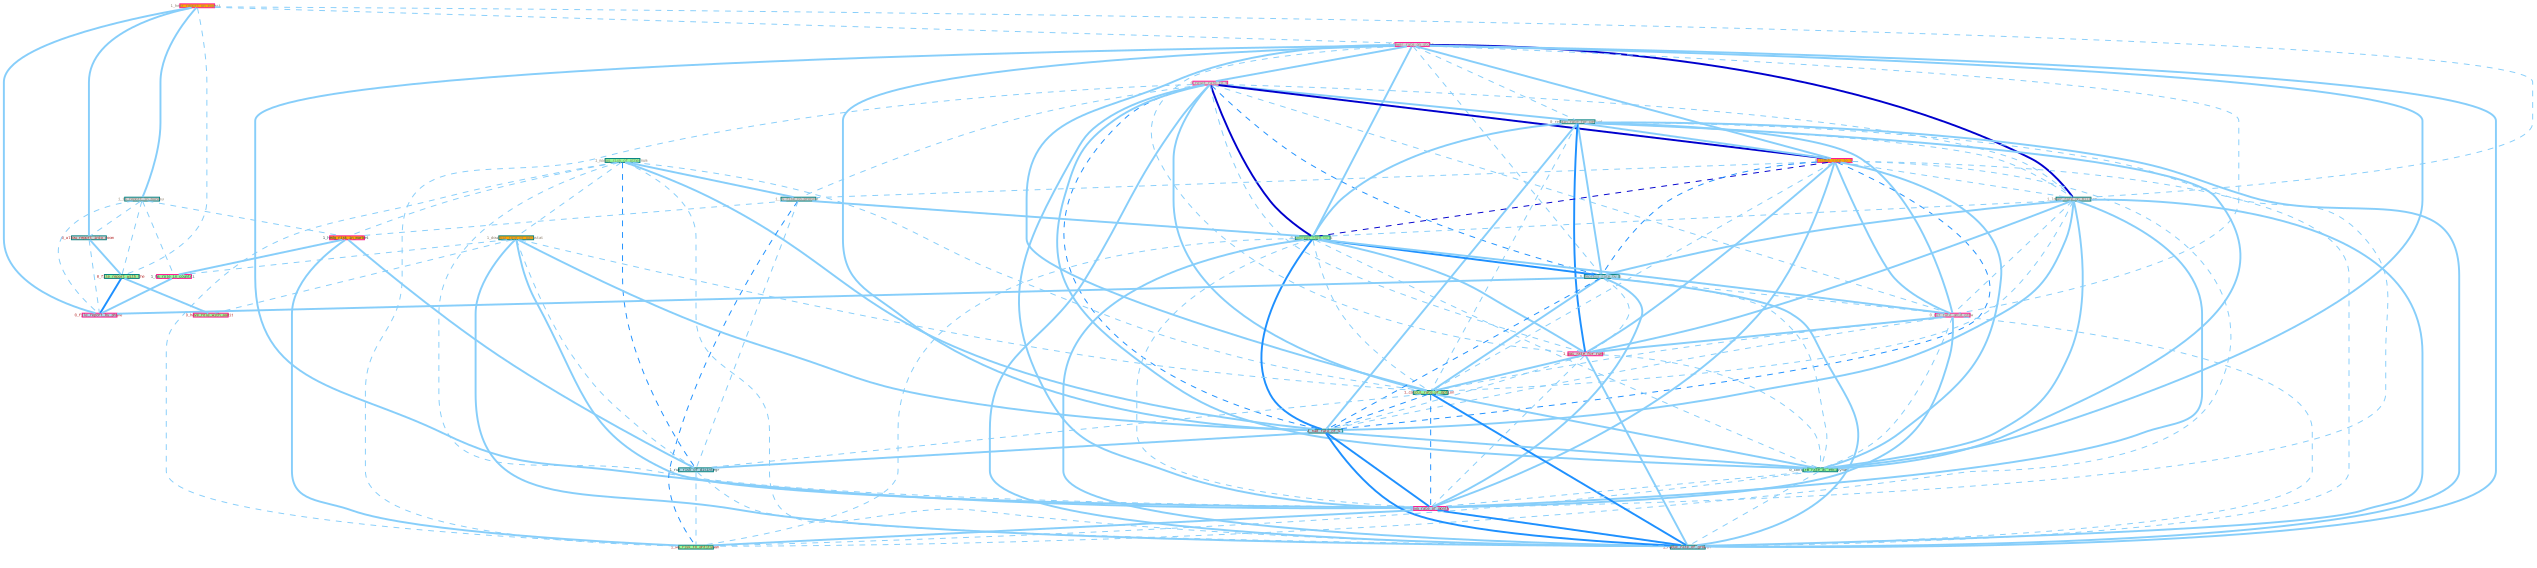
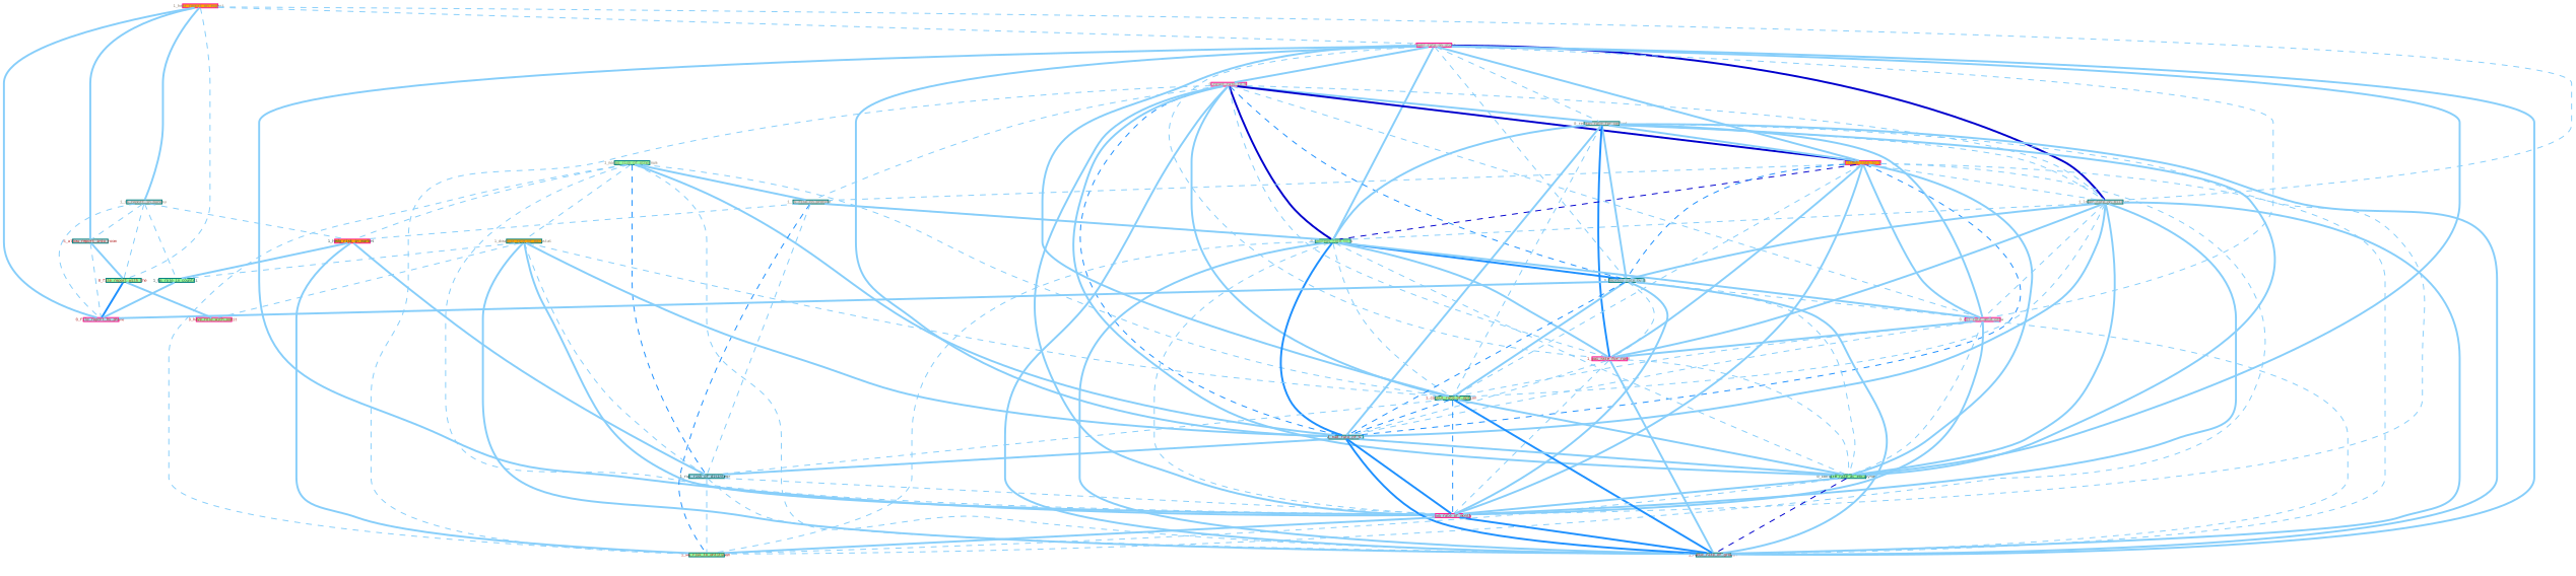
  graph {
    fontname="Liberation Mono"
    node [color=teal fillcolor=lightgrey fixedsize=true fontcolor="#8b7d6b" fontname="Liberation Mono" fontsize=4 shape=polygon style=filled]
    edge [color="#87cefa" fontname="Liberation Mono" style=dashed w=1]
    "1_hear_report_on_experi " [color=deeppink fillcolor=orange height=.06 width=.5]
    "1_is_report_in_bureau " [height=.06 width=.5]
    "1_lower_rate_on_stock " [color=deeppink height=.06 width=.5]
    "0_reset_rate_to_% " [color=deeppink height=.06 width=.5]
    "0_retain_rate_for_period " [height=.06 width=.5]
    "0_slash_rate_to_% " [color=deeppink fillcolor=orange height=.06 width=.5]
    "1_manag_risk_of_othernum " [fillcolor=palegreen height=.06 width=.5]
    "1_lower_rate_on_billion " [height=.06 width=.5]
    "1_'s_risk_to_protest " [height=.06 width=.5]
    "0_increas_rate_to_% " [fillcolor=palegreen height=.06 width=.5]
    "0_depress_rate_by_% " [fillcolor=lightblue height=.06 width=.5]
    "1_downsiz_role_of_parastat " [fillcolor=orange height=.06 width=.5]
    "0_cut_rate_amid_grow " [color=deeppink height=.06 width=.5]
    "1_pai_rate_for_fund " [color=deeppink fontcolor="#b22222" height=.06 width=.5]
-   "0_allow_report_into_room " [fontcolor="#b22222" height=.06 width=.5]
+   "0_allow_report_into_room " [fontcolor="#b22222" height=.06 width=.5 label="5_allow_report_into_room"]
    "0_file_report_with_the " [fillcolor=palegreen fontcolor="#b22222" height=.06 width=.5]
    "1_calcul_rate_of_option " [fillcolor=palegreen fontcolor="#b22222" height=.06 width=.5]
    "1_had_rate_of_% " [fillcolor=lightblue fontcolor="#b22222" height=.06 width=.5]
    "0_file_report_by_phone " [color=deeppink fillcolor=lightblue fontcolor="#b22222" height=.06 width=.5]
    "0_have_role_with_audit " [color=deeppink fillcolor=palegreen fontcolor="#b22222" height=.06 width=.5]
    "1_wa_rate_of_month " [color=deeppink fillcolor=lightblue fontcolor="#b22222" height=.06 width=.5]
    "1_wa_risk_to_entitynam " [fillcolor=palegreen fontcolor="#b22222" height=.06 width=.5]
    "1_reduc_rate_of_growth " [fillcolor=lightblue fontcolor="#b22222" height=.06 width=.5]
    "1_hedg_risk_in_market " [color=deeppink fillcolor=orange fontcolor="#2f4f4f" height=.06 width=.5]
-   "1_ha_role_in_countri " [color=deeppink fillcolor=palegreen fontcolor="#2f4f4f" height=.06 width=.5]
+   "1_ha_role_in_countri " [fillcolor=palegreen fontcolor="#2f4f4f" height=.06 width=.5]
    "0_confirm_rate_at_entitynam " [fillcolor=palegreen fontcolor="#2f4f4f" height=.06 width=.5]
    "1_run_risk_of_disintegr " [fillcolor=lightblue fontcolor="#2f4f4f" height=.06 width=.5]
    subgraph sub_1 {
      "1_hear_report_on_experi "
      "1_is_report_in_bureau "
      "1_lower_rate_on_stock "
      "0_reset_rate_to_% "
      "0_retain_rate_for_period "
      "0_slash_rate_to_% "
      "1_manag_risk_of_othernum "
      "1_lower_rate_on_billion "
      "1_'s_risk_to_protest "
      "0_increas_rate_to_% "
      "0_depress_rate_by_% "
      "1_downsiz_role_of_parastat "
      "0_cut_rate_amid_grow "
    }
    subgraph sub_2 {
      "1_pai_rate_for_fund "
      "0_allow_report_into_room "
      "0_file_report_with_the "
      "1_calcul_rate_of_option "
      "1_had_rate_of_% "
      "0_file_report_by_phone "
      "0_have_role_with_audit "
      "1_wa_rate_of_month "
      "1_wa_risk_to_entitynam "
      "1_reduc_rate_of_growth "
    }
    "1_hear_report_on_experi " -- "1_is_report_in_bureau " [style=bold]
    "1_hear_report_on_experi " -- "1_lower_rate_on_stock "
    "1_hear_report_on_experi " -- "1_lower_rate_on_billion "
    "1_hear_report_on_experi " -- "0_allow_report_into_room " [style=bold]
    "1_hear_report_on_experi " -- "0_file_report_with_the "
    "1_hear_report_on_experi " -- "0_file_report_by_phone " [style=bold]
    "1_is_report_in_bureau " -- "0_allow_report_into_room "
    "1_is_report_in_bureau " -- "0_file_report_with_the "
    "1_is_report_in_bureau " -- "0_file_report_by_phone "
    "1_is_report_in_bureau " -- "1_hedg_risk_in_market "
    "1_is_report_in_bureau " -- "1_ha_role_in_countri "
    "1_lower_rate_on_stock " -- "0_reset_rate_to_% " [style=bold]
    "1_lower_rate_on_stock " -- "0_retain_rate_for_period "
    "1_lower_rate_on_stock " -- "0_slash_rate_to_% " [style=bold]
    "1_lower_rate_on_stock " -- "1_lower_rate_on_billion " [color="#0000cd" style=bold w=3]
    "1_lower_rate_on_stock " -- "0_increas_rate_to_% " [style=bold]
    "1_lower_rate_on_stock " -- "0_depress_rate_by_% "
    "1_lower_rate_on_stock " -- "0_cut_rate_amid_grow "
    "1_lower_rate_on_stock " -- "1_pai_rate_for_fund "
    "1_lower_rate_on_stock " -- "1_calcul_rate_of_option " [style=bold]
    "1_lower_rate_on_stock " -- "1_had_rate_of_% " [style=bold]
    "1_lower_rate_on_stock " -- "1_wa_rate_of_month " [style=bold]
    "1_lower_rate_on_stock " -- "1_reduc_rate_of_growth " [style=bold]
    "1_lower_rate_on_stock " -- "0_confirm_rate_at_entitynam " [style=bold]
    "0_reset_rate_to_% " -- "0_retain_rate_for_period " [style=bold]
    "0_reset_rate_to_% " -- "0_slash_rate_to_% " [color="#0000cd" style=bold w=3]
    "0_reset_rate_to_% " -- "1_lower_rate_on_billion "
    "0_reset_rate_to_% " -- "1_'s_risk_to_protest "
    "0_reset_rate_to_% " -- "0_increas_rate_to_% " [color="#0000cd" style=bold w=3]
    "0_reset_rate_to_% " -- "0_depress_rate_by_% " [color="#1e90ff" w=2]
    "0_reset_rate_to_% " -- "0_cut_rate_amid_grow "
    "0_reset_rate_to_% " -- "1_pai_rate_for_fund "
    "0_reset_rate_to_% " -- "1_calcul_rate_of_option " [style=bold]
    "0_reset_rate_to_% " -- "1_had_rate_of_% " [color="#1e90ff" w=2]
    "0_reset_rate_to_% " -- "1_wa_rate_of_month " [style=bold]
    "0_reset_rate_to_% " -- "1_wa_risk_to_entitynam "
    "0_reset_rate_to_% " -- "1_reduc_rate_of_growth " [style=bold]
    "0_reset_rate_to_% " -- "0_confirm_rate_at_entitynam " [style=bold]
    "0_retain_rate_for_period " -- "0_slash_rate_to_% " [style=bold]
    "0_retain_rate_for_period " -- "1_lower_rate_on_billion "
    "0_retain_rate_for_period " -- "0_increas_rate_to_% " [style=bold]
    "0_retain_rate_for_period " -- "0_depress_rate_by_% " [style=bold]
    "0_retain_rate_for_period " -- "0_cut_rate_amid_grow " [style=bold]
    "0_retain_rate_for_period " -- "1_pai_rate_for_fund " [color="#1e90ff" style=bold w=2]
    "0_retain_rate_for_period " -- "1_calcul_rate_of_option "
    "0_retain_rate_for_period " -- "1_had_rate_of_% " [style=bold]
    "0_retain_rate_for_period " -- "1_wa_rate_of_month "
    "0_retain_rate_for_period " -- "1_reduc_rate_of_growth " [style=bold]
    "0_retain_rate_for_period " -- "0_confirm_rate_at_entitynam " [style=bold]
    "0_slash_rate_to_% " -- "1_lower_rate_on_billion "
    "0_slash_rate_to_% " -- "1_'s_risk_to_protest "
    "0_slash_rate_to_% " -- "0_increas_rate_to_% " [color="#0000cd" w=3]
    "0_slash_rate_to_% " -- "0_depress_rate_by_% " [color="#1e90ff" w=2]
    "0_slash_rate_to_% " -- "0_cut_rate_amid_grow " [style=bold]
    "0_slash_rate_to_% " -- "1_pai_rate_for_fund " [style=bold]
    "0_slash_rate_to_% " -- "1_calcul_rate_of_option "
    "0_slash_rate_to_% " -- "1_had_rate_of_% " [color="#1e90ff" w=2]
    "0_slash_rate_to_% " -- "1_wa_rate_of_month " [style=bold]
    "0_slash_rate_to_% " -- "1_wa_risk_to_entitynam "
    "0_slash_rate_to_% " -- "1_reduc_rate_of_growth "
    "0_slash_rate_to_% " -- "0_confirm_rate_at_entitynam " [style=bold]
    "1_manag_risk_of_othernum " -- "1_'s_risk_to_protest " [style=bold]
    "1_manag_risk_of_othernum " -- "1_downsiz_role_of_parastat "
    "1_manag_risk_of_othernum " -- "1_calcul_rate_of_option "
    "1_manag_risk_of_othernum " -- "1_had_rate_of_% " [style=bold]
    "1_manag_risk_of_othernum " -- "1_wa_rate_of_month "
    "1_manag_risk_of_othernum " -- "1_wa_risk_to_entitynam "
    "1_manag_risk_of_othernum " -- "1_reduc_rate_of_growth "
    "1_manag_risk_of_othernum " -- "1_hedg_risk_in_market "
    "1_manag_risk_of_othernum " -- "1_run_risk_of_disintegr " [color="#1e90ff" w=2]
    "1_lower_rate_on_billion " -- "0_increas_rate_to_% "
    "1_lower_rate_on_billion " -- "0_depress_rate_by_% " [style=bold]
    "1_lower_rate_on_billion " -- "0_cut_rate_amid_grow "
    "1_lower_rate_on_billion " -- "1_pai_rate_for_fund " [style=bold]
    "1_lower_rate_on_billion " -- "1_calcul_rate_of_option "
    "1_lower_rate_on_billion " -- "1_had_rate_of_% " [style=bold]
    "1_lower_rate_on_billion " -- "1_wa_rate_of_month " [style=bold]
    "1_lower_rate_on_billion " -- "1_reduc_rate_of_growth " [style=bold]
    "1_lower_rate_on_billion " -- "0_confirm_rate_at_entitynam " [style=bold]
    "1_'s_risk_to_protest " -- "0_increas_rate_to_% " [style=bold]
    "1_'s_risk_to_protest " -- "1_wa_risk_to_entitynam " [color="#1e90ff" w=2]
    "1_'s_risk_to_protest " -- "1_hedg_risk_in_market "
    "1_'s_risk_to_protest " -- "1_run_risk_of_disintegr "
    "0_increas_rate_to_% " -- "0_depress_rate_by_% " [color="#1e90ff" style=bold w=2]
    "0_increas_rate_to_% " -- "0_cut_rate_amid_grow " [style=bold]
    "0_increas_rate_to_% " -- "1_pai_rate_for_fund " [style=bold]
    "0_increas_rate_to_% " -- "1_calcul_rate_of_option "
    "0_increas_rate_to_% " -- "1_had_rate_of_% " [color="#1e90ff" style=bold w=2]
    "0_increas_rate_to_% " -- "1_wa_rate_of_month "
    "0_increas_rate_to_% " -- "1_wa_risk_to_entitynam "
    "0_increas_rate_to_% " -- "1_reduc_rate_of_growth " [style=bold]
    "0_increas_rate_to_% " -- "0_confirm_rate_at_entitynam "
    "0_depress_rate_by_% " -- "0_cut_rate_amid_grow "
    "0_depress_rate_by_% " -- "1_pai_rate_for_fund "
    "0_depress_rate_by_% " -- "1_calcul_rate_of_option " [style=bold]
    "0_depress_rate_by_% " -- "1_had_rate_of_% " [color="#1e90ff" w=2]
    "0_depress_rate_by_% " -- "0_file_report_by_phone " [style=bold]
    "0_depress_rate_by_% " -- "1_wa_rate_of_month " [style=bold]
    "0_depress_rate_by_% " -- "1_reduc_rate_of_growth " [style=bold]
    "0_depress_rate_by_% " -- "0_confirm_rate_at_entitynam "
    "1_downsiz_role_of_parastat " -- "1_calcul_rate_of_option "
    "1_downsiz_role_of_parastat " -- "1_had_rate_of_% " [style=bold]
    "1_downsiz_role_of_parastat " -- "0_have_role_with_audit "
    "1_downsiz_role_of_parastat " -- "1_wa_rate_of_month " [style=bold]
    "1_downsiz_role_of_parastat " -- "1_reduc_rate_of_growth " [style=bold]
    "1_downsiz_role_of_parastat " -- "1_ha_role_in_countri "
    "1_downsiz_role_of_parastat " -- "1_run_risk_of_disintegr "
    "0_cut_rate_amid_grow " -- "1_pai_rate_for_fund " [style=bold]
    "0_cut_rate_amid_grow " -- "1_calcul_rate_of_option "
    "0_cut_rate_amid_grow " -- "1_had_rate_of_% "
    "0_cut_rate_amid_grow " -- "1_wa_rate_of_month " [style=bold]
    "0_cut_rate_amid_grow " -- "1_reduc_rate_of_growth "
    "0_cut_rate_amid_grow " -- "0_confirm_rate_at_entitynam "
-   "1_pai_rate_for_fund " -- "1_calcul_rate_of_option " [style=bold]
    "1_pai_rate_for_fund " -- "1_had_rate_of_% "
    "1_pai_rate_for_fund " -- "1_wa_rate_of_month "
    "1_pai_rate_for_fund " -- "1_reduc_rate_of_growth " [style=bold]
    "1_pai_rate_for_fund " -- "0_confirm_rate_at_entitynam "
    "0_allow_report_into_room " -- "0_file_report_with_the " [style=bold]
    "0_allow_report_into_room " -- "0_file_report_by_phone "
    "0_file_report_with_the " -- "0_file_report_by_phone " [color="#1e90ff" style=bold w=2]
    "0_file_report_with_the " -- "0_have_role_with_audit " [style=bold]
    "1_calcul_rate_of_option " -- "1_had_rate_of_% " [color="#1e90ff" w=2]
    "1_calcul_rate_of_option " -- "1_wa_rate_of_month " [color="#1e90ff" w=2]
    "1_calcul_rate_of_option " -- "1_reduc_rate_of_growth " [color="#1e90ff" style=bold w=2]
    "1_calcul_rate_of_option " -- "0_confirm_rate_at_entitynam " [style=bold]
    "1_calcul_rate_of_option " -- "1_run_risk_of_disintegr "
    "1_had_rate_of_% " -- "1_wa_rate_of_month " [color="#1e90ff" style=bold w=2]
    "1_had_rate_of_% " -- "1_reduc_rate_of_growth " [color="#1e90ff" style=bold w=2]
    "1_had_rate_of_% " -- "0_confirm_rate_at_entitynam " [style=bold]
    "1_had_rate_of_% " -- "1_run_risk_of_disintegr " [style=bold]
    "1_wa_rate_of_month " -- "1_wa_risk_to_entitynam " [style=bold]
    "1_wa_rate_of_month " -- "1_reduc_rate_of_growth " [color="#1e90ff" style=bold w=2]
    "1_hedg_risk_in_market " -- "1_wa_risk_to_entitynam " [style=bold]
    "1_hedg_risk_in_market " -- "1_ha_role_in_countri " [style=bold]
    "1_hedg_risk_in_market " -- "1_run_risk_of_disintegr " [style=bold]
    "1_ha_role_in_countri " -- "0_file_report_by_phone " [style=bold]
-   "0_confirm_rate_at_entitynam " -- "1_wa_rate_of_month "
+   "0_confirm_rate_at_entitynam " -- "1_wa_rate_of_month " [style=bold]
    "0_confirm_rate_at_entitynam " -- "1_wa_risk_to_entitynam "
-   "0_confirm_rate_at_entitynam " -- "1_reduc_rate_of_growth "
+   "0_confirm_rate_at_entitynam " -- "1_reduc_rate_of_growth " [color="#0000cd"]
+   "1_run_risk_of_disintegr " -- "1_wa_rate_of_month "
    "1_run_risk_of_disintegr " -- "1_wa_risk_to_entitynam "
    "1_run_risk_of_disintegr " -- "1_reduc_rate_of_growth "
  }
